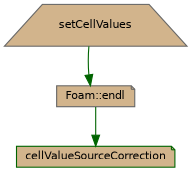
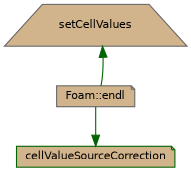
  digraph {
    rankdir=TB
    node [color=gray40 fillcolor=tan fontname=Helvetica fontsize=10 shape=note style=filled]
    edge [color=darkgreen fontname=Helvetica fontsize=10 labelfontname=Helvetica labelfontsize=10 style=solid]
    n1 [fontcolor=black height=0.2 label=setCellValues shape=trapezium width=0.4]
    n2 [height=0.2 label="Foam::endl" width=0.4]
    n3 [color=darkgreen height=0.2 label=cellValueSourceCorrection width=0.4]
-   n1 -> n2
+   n2 -> n1
    n2 -> n3
  }
